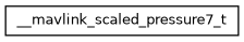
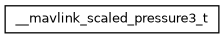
  digraph {
    rankdir=LR
-   n1 [color=black fillcolor=white fontname=Helvetica fontsize=10 height=0.2 label=__mavlink_scaled_pressure7_t shape=record style=filled width=0.4]
+   n1 [color=black fillcolor=white fontname=Helvetica fontsize=10 height=0.2 label=__mavlink_scaled_pressure3_t shape=record style=filled width=0.4]
  }
